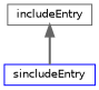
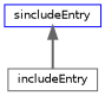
  digraph {
    node [fillcolor=white fontname=Helvetica fontsize=10 shape=box style=filled]
    n1 [color=blue fontcolor=black height=0.2 label=sincludeEntry width=0.4]
    n2 [color=gray40 height=0.2 label=includeEntry width=0.4]
-   n2 -> n1 [color=gray40 dir=back fontname=Helvetica fontsize=10 labelfontname=Helvetica labelfontsize=10 style=bold]
+   n1 -> n2 [color=gray40 dir=back fontname=Helvetica fontsize=10 labelfontname=Helvetica labelfontsize=10 style=bold]
  }
